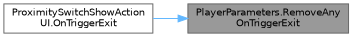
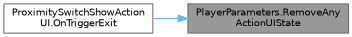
  digraph {
    rankdir=RL
    node [fontname=Helvetica fontsize=10 shape=box style=filled]
-   n1 [color=gray40 fillcolor=grey60 fontcolor=black height=0.2 label="PlayerParameters.RemoveAny\lOnTriggerExit" width=0.4]
+   n1 [color=gray40 fillcolor=grey60 fontcolor=black height=0.2 label="PlayerParameters.RemoveAny\lActionUIState" width=0.4]
    n2 [color=grey40 fillcolor=white height=0.2 label="ProximitySwitchShowAction\lUI.OnTriggerExit" width=0.4]
    n1 -> n2 [color=steelblue1 dir=back fontname=Helvetica fontsize=10 labelfontname=Helvetica labelfontsize=10 style=solid]
  }
